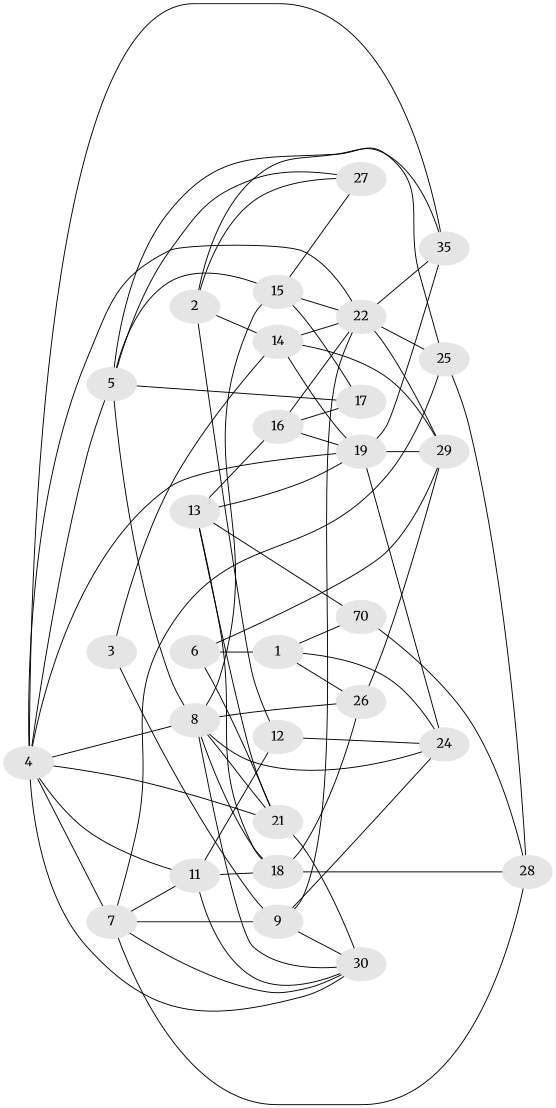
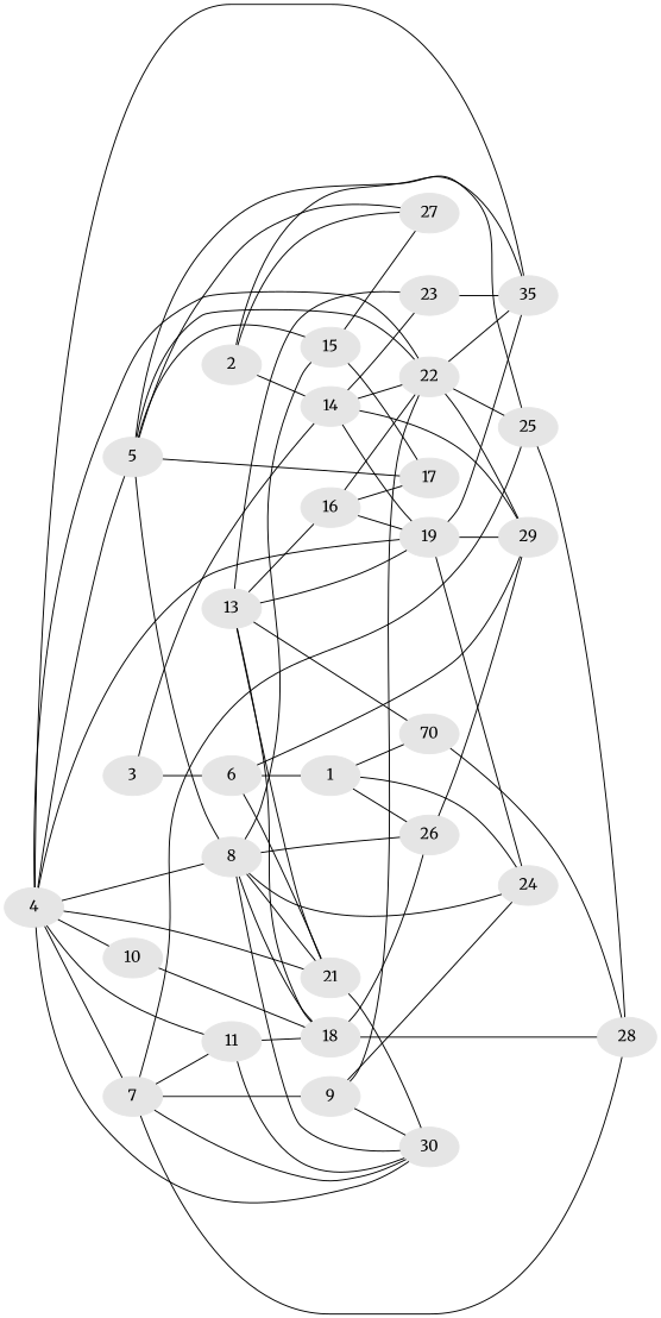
  graph {
    fontname=Merriweather
    rankdir=LR
    node [color=gray90 fontname=Merriweather style=filled]
    edge [fontname=Merriweather weight=1.0]
    n1 [label=70]
    1
    24
    26
    28
    29
    2
-   12
    14
    27
    n11 [label=35]
    19
    22
+   23
    3
    9
    30
    4
    5
    7
    8
+   10
    11
    21
    15
    17
    25
    18
    6
    16
    13
    n1 -- 28
    1 -- n1
    1 -- 24
    1 -- 26
    26 -- 29
-   2 -- 12
    2 -- 14
    2 -- 27
    2 -- n11
-   12 -- 24
    14 -- 29
    14 -- 19
    14 -- 22 [weight=2.0]
+   14 -- 23
    19 -- 24
    19 -- 29
    19 -- n11
    22 -- 29
    22 -- n11
    22 -- 25
+   23 -- n11
    3 -- 14
-   3 -- 9
+   3 -- 6
    9 -- 24
    9 -- 22
    9 -- 30 [weight=2.0]
    4 -- n11
    4 -- 19
    4 -- 22
    4 -- 30
    4 -- 5
    4 -- 7
    4 -- 8
+   4 -- 10 [weight=2.0]
    4 -- 11
    4 -- 21
    5 -- 27
-   15 -- 22
+   5 -- 22
    5 -- 8 [weight=2.0]
    5 -- 15
    5 -- 17 [weight=2.0]
    5 -- 25
    7 -- 28 [weight=2.0]
    7 -- 9 [weight=2.0]
    7 -- 30 [weight=2.0]
    7 -- 11
    7 -- 25
    8 -- 24
    8 -- 26 [weight=2.0]
    8 -- 30 [weight=2.0]
    8 -- 21
    8 -- 15
    8 -- 18
-   11 -- 12
+   10 -- 18
    11 -- 30
    11 -- 18
    21 -- 30
    15 -- 27
    15 -- 17
    25 -- 28
    18 -- 26
    18 -- 28 [weight=2.0]
    6 -- 1
    6 -- 29
    6 -- 21
    16 -- 19 [weight=2.0]
    16 -- 22
    16 -- 17 [weight=2.0]
    13 -- n1
    13 -- 19
+   13 -- 23
    13 -- 21
    13 -- 18
    13 -- 16 [weight=2.0]
  }
